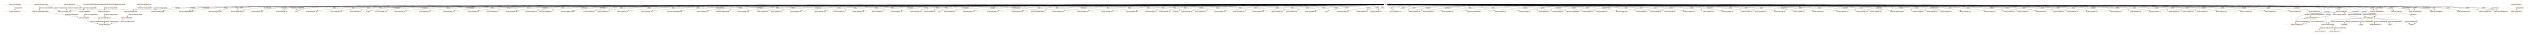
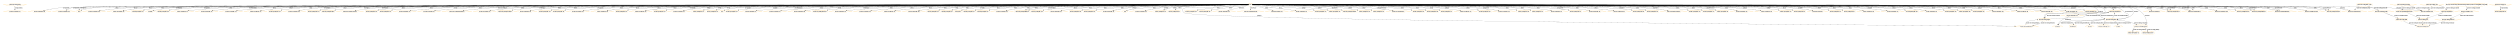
  digraph {
    fontname=Oswald
    rankdir=TB
    node [color=orange fontname=Oswald shape=cylinder]
    edge [fontname=Oswald]
    "spanish-wine-ontology:Rating" [shape=diamond]
    "30616de7:187d4ad1bd6:-7fe7" [shape=diamond]
    "spanish-wine-ontology:Winery"
    "spanish-wine-ontology:Wine"
    "spanish-wine-ontology:Region"
    "spanish-wine-ontology:GrapeType"
    "xsd:decimal" [shape=diamond]
    "30616de7:187d4ad1bd6:-7ff2"
    "xsd:gYear" [shape=diamond]
    "xsd:unsignedInt"
    "xsd:string" [shape=diamond]
    "spanish-wine-ontology:Country" [shape=diamond]
    "30616de7:187d4ad1bd6:-7ffc"
    "30616de7:187d4ad1bd6:-7ff7"
    "spanish-wine-ontology:Price" [shape=diamond]
    "30616de7:187d4ad1bd6:-7feb"
    "spanish-wine-ontology:Termanthia" [shape=diamond]
    "spanish-wine-ontology:Bodega_Numanthia"
    "spanish-wine-ontology:Toro_Red" [shape=diamond]
    "spanish-wine-ontology:Toro"
    "spanish-wine-ontology:Espana"
    NULL
    "spanish-wine-ontology:HighRating"
    "spanish-wine-ontology:Cava" [shape=diamond]
    "spanish-wine-ontology:LowPrice"
    "spanish-wine-ontology:HighPrice" [shape=diamond]
    "spanish-wine-ontology:Rose_Wine" [shape=diamond]
    "spanish-wine-ontology:Red_Wine"
    "spanish-wine-ontology:MediumPrice"
    "spanish-wine-ontology:MediumRating" [shape=diamond]
    "spanish-wine-ontology:White_Wine" [shape=diamond]
    "spanish-wine-ontology:LowRating"
    "30616de7:187d4ad1bd6:-7f89" [shape=diamond]
    "30616de7:187d4ad1bd6:-7fbb" [shape=diamond]
    "base:p"
    "30616de7:187d4ad1bd6:-7fd8" [shape=diamond]
    "30616de7:187d4ad1bd6:-7fd5" [shape=diamond]
    "30616de7:187d4ad1bd6:-7faf"
    "xsd:integer" [shape=diamond]
    "30616de7:187d4ad1bd6:-7f8d"
    "30616de7:187d4ad1bd6:-7fa7" [shape=diamond]
    "30616de7:187d4ad1bd6:-7ff6" [shape=diamond]
    "30616de7:187d4ad1bd6:-7fc2" [shape=diamond]
    "30616de7:187d4ad1bd6:-7fc5" [shape=diamond]
    "30616de7:187d4ad1bd6:-7fe8"
    "30616de7:187d4ad1bd6:-7fb0" [shape=diamond]
    "30616de7:187d4ad1bd6:-7f99"
    "spanish-wine-ontology:produces"
    "spanish-wine-ontology:fromCountry" [shape=diamond]
    "30616de7:187d4ad1bd6:-7fb3"
    "30616de7:187d4ad1bd6:-7fcd"
    "30616de7:187d4ad1bd6:-7fe5" [shape=diamond]
    "30616de7:187d4ad1bd6:-7ff3" [shape=diamond]
    "spanish-wine-ontology:hasNumReviews" [shape=diamond]
    "30616de7:187d4ad1bd6:-7f97" [shape=diamond]
    "spanish-wine-ontology:isGrapeType"
    "30616de7:187d4ad1bd6:-7fa0" [shape=diamond]
    "30616de7:187d4ad1bd6:-7f9d"
    "30616de7:187d4ad1bd6:-7fbf"
    "30616de7:187d4ad1bd6:-7fb8" [shape=diamond]
    "30616de7:187d4ad1bd6:-7fab" [shape=diamond]
    "30616de7:187d4ad1bd6:-7ff8"
    "30616de7:187d4ad1bd6:-7fa6" [shape=diamond]
    "30616de7:187d4ad1bd6:-7fa3"
    "30616de7:187d4ad1bd6:-7fc3" [shape=diamond]
    "30616de7:187d4ad1bd6:-7fcc"
    "30616de7:187d4ad1bd6:-7f9c"
    "base:v"
    "30616de7:187d4ad1bd6:-7fe6"
    "30616de7:187d4ad1bd6:-7ff1" [shape=diamond]
    "30616de7:187d4ad1bd6:-7fc1" [shape=diamond]
    "30616de7:187d4ad1bd6:-7f88" [shape=diamond]
    "spanish-wine-ontology:hasWineries"
    "30616de7:187d4ad1bd6:-7fc0" [shape=diamond]
    "30616de7:187d4ad1bd6:-7fa8" [shape=diamond]
    "30616de7:187d4ad1bd6:-7f91" [shape=diamond]
    "30616de7:187d4ad1bd6:-7fd4" [shape=diamond]
    "30616de7:187d4ad1bd6:-7fae"
    "30616de7:187d4ad1bd6:-7ffa"
    "swrlb:lessThan"
    "30616de7:187d4ad1bd6:-7fef"
    "30616de7:187d4ad1bd6:-7fb1"
    "30616de7:187d4ad1bd6:-7fcb" [shape=diamond]
    "30616de7:187d4ad1bd6:-7fb9"
    "30616de7:187d4ad1bd6:-7fd1" [shape=diamond]
    "30616de7:187d4ad1bd6:-7f98"
    "30616de7:187d4ad1bd6:-7f95"
    "30616de7:187d4ad1bd6:-7fb7" [shape=diamond]
    "rdf:nil" [shape=diamond]
    "30616de7:187d4ad1bd6:-7f9e" [shape=diamond]
    "30616de7:187d4ad1bd6:-7fac"
    "30616de7:187d4ad1bd6:-7fbc"
    "30616de7:187d4ad1bd6:-7fe4" [shape=diamond]
    "30616de7:187d4ad1bd6:-7fbe"
    "30616de7:187d4ad1bd6:-7ff0"
    "30616de7:187d4ad1bd6:-7fd2" [shape=diamond]
    "spanish-wine-ontology:producedBy" [shape=diamond]
    "30616de7:187d4ad1bd6:-7fb6" [shape=diamond]
    "30616de7:187d4ad1bd6:-7fc9" [shape=diamond]
    "30616de7:187d4ad1bd6:-7fa1"
    "30616de7:187d4ad1bd6:-7f87"
    "spanish-wine-ontology:hasRegions"
    "30616de7:187d4ad1bd6:-7fa9"
    "30616de7:187d4ad1bd6:-7fa4"
    "spanish-wine-ontology:hasPrice" [shape=diamond]
    "30616de7:187d4ad1bd6:-7f92"
    "30616de7:187d4ad1bd6:-7f8b"
    "30616de7:187d4ad1bd6:-7ff4"
    "30616de7:187d4ad1bd6:-7fc6" [shape=diamond]
    "30616de7:187d4ad1bd6:-7f8e"
    "30616de7:187d4ad1bd6:-7f9a" [shape=diamond]
    "30616de7:187d4ad1bd6:-7fd9"
    "30616de7:187d4ad1bd6:-7fee"
    "30616de7:187d4ad1bd6:-7f8f" [shape=diamond]
    "30616de7:187d4ad1bd6:-7fca"
    "30616de7:187d4ad1bd6:-7f8a" [shape=diamond]
    "30616de7:187d4ad1bd6:-7f8c" [shape=diamond]
    "30616de7:187d4ad1bd6:-7fd6"
    "30616de7:187d4ad1bd6:-7fe9"
    "spanish-wine-ontology:fromRegion" [shape=diamond]
    "30616de7:187d4ad1bd6:-7fa5"
    "30616de7:187d4ad1bd6:-7fc7"
    "30616de7:187d4ad1bd6:-7ffb"
    "30616de7:187d4ad1bd6:-7fd0" [shape=diamond]
    "30616de7:187d4ad1bd6:-7fb4" [shape=diamond]
    "30616de7:187d4ad1bd6:-7fce"
    "30616de7:187d4ad1bd6:-7fa2"
    "spanish-wine-ontology:Sparkling" [shape=diamond]
    "swrlb:greaterThanOrEqual" [shape=diamond]
    "30616de7:187d4ad1bd6:-7ff9"
    "30616de7:187d4ad1bd6:-7ff5"
    "30616de7:187d4ad1bd6:-7fbd" [shape=diamond]
    "30616de7:187d4ad1bd6:-7fea" [shape=diamond]
    n134 [label="30616de7:186d4ad1bd6:-7f90"]
    "30616de7:187d4ad1bd6:-7fc8" [shape=diamond]
    "30616de7:187d4ad1bd6:-7fba"
    "30616de7:187d4ad1bd6:-7f86"
    "30616de7:187d4ad1bd6:-7fb2"
    "30616de7:187d4ad1bd6:-7f96" [shape=diamond]
    "30616de7:187d4ad1bd6:-7fad" [shape=diamond]
    "30616de7:187d4ad1bd6:-7f93" [shape=diamond]
    "30616de7:187d4ad1bd6:-7f9b" [shape=diamond]
    "30616de7:187d4ad1bd6:-7fda"
    "spanish-wine-ontology:Matsu"
    "spanish-wine-ontology:A_Coroa" [shape=diamond]
    "http://www.semanticweb.org/alvarobarba/ontologies/2023/3/spanish-wine-ontology#200_Cestos_Godello"
    "spanish-wine-ontology:Valdeorras" [shape=diamond]
    "spanish-wine-ontology:Alta_Alella" [shape=diamond]
    "spanish-wine-ontology:Alella"
    "spanish-wine-ontology:Blanc_de_Neu"
    "spanish-wine-ontology:El_viejo" [shape=diamond]
    "spanish-wine-ontology:Rating" -> "30616de7:187d4ad1bd6:-7fe7" [label="owl:equivalentClass"]
    "spanish-wine-ontology:Winery" -> "spanish-wine-ontology:Wine" [label="spanish-wine-ontology:produces"]
    "spanish-wine-ontology:Winery" -> "spanish-wine-ontology:Region" [label="spanish-wine-ontology:fromRegion"]
    "spanish-wine-ontology:Wine" -> "spanish-wine-ontology:Winery" [label="spanish-wine-ontology:producedBy"]
    "spanish-wine-ontology:Wine" -> "spanish-wine-ontology:GrapeType" [label="spanish-wine-ontology:isGrapeType"]
    "spanish-wine-ontology:Wine" -> "xsd:decimal" [label="spanish-wine-ontology:hasPrice"]
    "spanish-wine-ontology:Wine" -> "30616de7:187d4ad1bd6:-7ff2" [label="spanish-wine-ontology:hasRating"]
    "spanish-wine-ontology:Wine" -> "xsd:gYear" [label="spanish-wine-ontology:harvestYear"]
    "spanish-wine-ontology:Wine" -> "xsd:unsignedInt" [label="spanish-wine-ontology:hasNumReviews"]
    "spanish-wine-ontology:Wine" -> "xsd:string" [label="spanish-wine-ontology:hasName"]
    "spanish-wine-ontology:Region" -> "spanish-wine-ontology:Winery" [label="spanish-wine-ontology:hasWineries"]
    "spanish-wine-ontology:Region" -> "spanish-wine-ontology:Country" [label="spanish-wine-ontology:fromCountry"]
    "spanish-wine-ontology:GrapeType" -> "30616de7:187d4ad1bd6:-7ffc" [label="spanish-wine-ontology:hasAcidity"]
    "spanish-wine-ontology:GrapeType" -> "30616de7:187d4ad1bd6:-7ff7" [label="spanish-wine-ontology:hasBody"]
    "spanish-wine-ontology:Country" -> "spanish-wine-ontology:Region" [label="spanish-wine-ontology:hasRegions"]
    "spanish-wine-ontology:Price" -> "30616de7:187d4ad1bd6:-7feb" [label="owl:equivalentClass"]
    "spanish-wine-ontology:Termanthia" -> "spanish-wine-ontology:Bodega_Numanthia" [label="spanish-wine-ontology:producedBy"]
    "spanish-wine-ontology:Termanthia" -> "spanish-wine-ontology:Toro_Red" [label="spanish-wine-ontology:isGrapeType"]
    "spanish-wine-ontology:Bodega_Numanthia" -> "spanish-wine-ontology:Toro" [label="spanish-wine-ontology:fromRegion"]
    "spanish-wine-ontology:Toro" -> "spanish-wine-ontology:Espana" [label="spanish-wine-ontology:fromCountry"]
    NULL -> "spanish-wine-ontology:Winery" [label="owl:onClass"]
    NULL -> "spanish-wine-ontology:Wine" [label="swrl:classPredicate"]
    NULL -> "spanish-wine-ontology:Wine" [label="owl:onClass"]
    NULL -> "spanish-wine-ontology:Region" [label="owl:onClass"]
    NULL -> "spanish-wine-ontology:GrapeType" [label="owl:onClass"]
-   NULL -> "xsd:decimal" [label="owl:onDatatype"]
+   "30616de7:187d4ad1bd6:-7fe4" -> "xsd:decimal" [label="owl:onDatatype"]
    NULL -> "spanish-wine-ontology:Country" [label="owl:onClass"]
    NULL -> "spanish-wine-ontology:Toro_Red" [label="owl:hasValue"]
    NULL -> "spanish-wine-ontology:HighRating" [label="swrl:classPredicate"]
    NULL -> "spanish-wine-ontology:HighRating" [label="rdf:first"]
    NULL -> "spanish-wine-ontology:Cava" [label="owl:hasValue"]
    NULL -> "spanish-wine-ontology:LowPrice" [label="rdf:first"]
    NULL -> "spanish-wine-ontology:LowPrice" [label="swrl:classPredicate"]
    NULL -> "spanish-wine-ontology:HighPrice" [label="swrl:classPredicate"]
    NULL -> "spanish-wine-ontology:HighPrice" [label="rdf:first"]
    NULL -> "spanish-wine-ontology:Rose_Wine" [label="rdf:first"]
    NULL -> "spanish-wine-ontology:Red_Wine" [label="rdf:first"]
    NULL -> "spanish-wine-ontology:MediumPrice" [label="rdf:first"]
    NULL -> "spanish-wine-ontology:MediumPrice" [label="swrl:classPredicate"]
    NULL -> "spanish-wine-ontology:MediumRating" [label="rdf:first"]
    NULL -> "spanish-wine-ontology:MediumRating" [label="swrl:classPredicate"]
    NULL -> "spanish-wine-ontology:White_Wine" [label="rdf:first"]
    NULL -> "spanish-wine-ontology:LowRating" [label="rdf:first"]
    NULL -> "spanish-wine-ontology:LowRating" [label="swrl:classPredicate"]
    NULL -> "30616de7:187d4ad1bd6:-7f89" [label="swrl:arguments"]
    NULL -> "30616de7:187d4ad1bd6:-7fbb" [label="swrl:arguments"]
    NULL -> "base:p" [label="swrl:argument2"]
    NULL -> "base:p" [label="rdf:first"]
    NULL -> "30616de7:187d4ad1bd6:-7fd8" [label="rdf:rest"]
    NULL -> "30616de7:187d4ad1bd6:-7fd5" [label="rdf:rest"]
    NULL -> "30616de7:187d4ad1bd6:-7faf" [label="rdf:rest"]
    NULL -> "xsd:integer" [label="owl:onDatatype"]
    NULL -> "30616de7:187d4ad1bd6:-7f8d" [label="swrl:arguments"]
    NULL -> "30616de7:187d4ad1bd6:-7fa7" [label="rdf:rest"]
    NULL -> "30616de7:187d4ad1bd6:-7ff6" [label="owl:withRestrictions"]
    NULL -> "30616de7:187d4ad1bd6:-7fc2" [label="rdf:first"]
    NULL -> "30616de7:187d4ad1bd6:-7fc5" [label="rdf:first"]
    NULL -> "30616de7:187d4ad1bd6:-7fe8" [label="rdf:rest"]
    NULL -> "30616de7:187d4ad1bd6:-7fb0" [label="swrl:arguments"]
    NULL -> "30616de7:187d4ad1bd6:-7f99" [label="rdf:rest"]
    NULL -> "spanish-wine-ontology:produces" [label="owl:onProperty"]
    NULL -> "spanish-wine-ontology:fromCountry" [label="owl:onProperty"]
    NULL -> "30616de7:187d4ad1bd6:-7fb3" [label="rdf:first"]
    NULL -> "30616de7:187d4ad1bd6:-7fcd" [label="rdf:first"]
    NULL -> "30616de7:187d4ad1bd6:-7fe5" [label="rdf:rest"]
    NULL -> "30616de7:187d4ad1bd6:-7ff3" [label="rdf:first"]
    NULL -> "spanish-wine-ontology:hasNumReviews" [label="swrl:propertyPredicate"]
    NULL -> "30616de7:187d4ad1bd6:-7f97" [label="rdf:first"]
    NULL -> "spanish-wine-ontology:isGrapeType" [label="owl:onProperty"]
    NULL -> "30616de7:187d4ad1bd6:-7fa0" [label="rdf:first"]
    NULL -> "30616de7:187d4ad1bd6:-7f9d" [label="rdf:first"]
    NULL -> "30616de7:187d4ad1bd6:-7fbf" [label="swrl:arguments"]
    NULL -> "30616de7:187d4ad1bd6:-7fb8" [label="rdf:first"]
    NULL -> "30616de7:187d4ad1bd6:-7fab" [label="rdf:first"]
    NULL -> "30616de7:187d4ad1bd6:-7ff8" [label="rdf:first"]
    NULL -> "30616de7:187d4ad1bd6:-7fa6" [label="rdf:first"]
    NULL -> "30616de7:187d4ad1bd6:-7fa3" [label="swrl:arguments"]
    NULL -> "30616de7:187d4ad1bd6:-7fc3" [label="swrl:body"]
    NULL -> "30616de7:187d4ad1bd6:-7fcc" [label="rdf:rest"]
    NULL -> "30616de7:187d4ad1bd6:-7f9c" [label="rdf:rest"]
    NULL -> "base:v" [label="swrl:argument1"]
    NULL -> "30616de7:187d4ad1bd6:-7fe6" [label="owl:unionOf"]
    NULL -> "30616de7:187d4ad1bd6:-7ff1" [label="owl:withRestrictions"]
    NULL -> "30616de7:187d4ad1bd6:-7fc1" [label="rdf:rest"]
    NULL -> "30616de7:187d4ad1bd6:-7f88" [label="rdf:rest"]
    NULL -> "spanish-wine-ontology:hasWineries" [label="owl:onProperty"]
    NULL -> "30616de7:187d4ad1bd6:-7fc0" [label="rdf:first"]
    NULL -> "30616de7:187d4ad1bd6:-7fa8" [label="rdf:first"]
    NULL -> "30616de7:187d4ad1bd6:-7f91" [label="rdf:rest"]
    NULL -> "30616de7:187d4ad1bd6:-7fd4" [label="rdf:rest"]
    NULL -> "30616de7:187d4ad1bd6:-7fae" [label="rdf:rest"]
    NULL -> "30616de7:187d4ad1bd6:-7ffa" [label="rdf:first"]
    NULL -> "swrlb:lessThan" [label="swrl:builtin"]
    NULL -> "30616de7:187d4ad1bd6:-7fef" [label="rdf:rest"]
    NULL -> "30616de7:187d4ad1bd6:-7fb1" [label="rdf:first"]
    NULL -> "30616de7:187d4ad1bd6:-7fcb" [label="rdf:first"]
    NULL -> "30616de7:187d4ad1bd6:-7fb9" [label="rdf:rest"]
    NULL -> "30616de7:187d4ad1bd6:-7fd1" [label="rdf:rest"]
    NULL -> "30616de7:187d4ad1bd6:-7f98" [label="rdf:rest"]
    NULL -> "30616de7:187d4ad1bd6:-7f95" [label="rdf:first"]
    NULL -> "30616de7:187d4ad1bd6:-7fb7" [label="swrl:head"]
    NULL -> "rdf:nil" [label="rdf:rest"]
    NULL -> "30616de7:187d4ad1bd6:-7f9e" [label="swrl:body"]
    NULL -> "30616de7:187d4ad1bd6:-7fac" [label="swrl:head"]
    NULL -> "30616de7:187d4ad1bd6:-7fbc" [label="rdf:first"]
    NULL -> "30616de7:187d4ad1bd6:-7fe4" [label="rdf:rest"]
    NULL -> "30616de7:187d4ad1bd6:-7fbe" [label="rdf:rest"]
    NULL -> "30616de7:187d4ad1bd6:-7ff0" [label="rdf:first"]
    NULL -> "30616de7:187d4ad1bd6:-7fd2" [label="owl:members"]
    NULL -> "spanish-wine-ontology:producedBy" [label="owl:onProperty"]
    NULL -> "30616de7:187d4ad1bd6:-7fb6" [label="rdf:first"]
    NULL -> "30616de7:187d4ad1bd6:-7fc9" [label="rdf:rest"]
    NULL -> "30616de7:187d4ad1bd6:-7fa1" [label="swrl:head"]
    NULL -> "30616de7:187d4ad1bd6:-7f87" [label="swrl:head"]
    NULL -> "spanish-wine-ontology:hasRegions" [label="owl:onProperty"]
    NULL -> "30616de7:187d4ad1bd6:-7fa9" [label="swrl:body"]
    NULL -> "30616de7:187d4ad1bd6:-7fa4" [label="rdf:first"]
    NULL -> "spanish-wine-ontology:hasPrice" [label="swrl:propertyPredicate"]
    NULL -> "30616de7:187d4ad1bd6:-7f92" [label="rdf:first"]
    NULL -> "30616de7:187d4ad1bd6:-7f8b" [label="rdf:rest"]
    NULL -> "30616de7:187d4ad1bd6:-7ff4" [label="rdf:rest"]
    NULL -> "30616de7:187d4ad1bd6:-7fc6" [label="swrl:head"]
    NULL -> "30616de7:187d4ad1bd6:-7f8e" [label="rdf:first"]
    NULL -> "30616de7:187d4ad1bd6:-7f9a" [label="swrl:arguments"]
    NULL -> "30616de7:187d4ad1bd6:-7fd9" [label="rdf:rest"]
    NULL -> "30616de7:187d4ad1bd6:-7fee" [label="rdf:first"]
    NULL -> "30616de7:187d4ad1bd6:-7f8f" [label="rdf:rest"]
    NULL -> "30616de7:187d4ad1bd6:-7fca" [label="swrl:arguments"]
    NULL -> "30616de7:187d4ad1bd6:-7f8a" [label="rdf:first"]
    NULL -> "30616de7:187d4ad1bd6:-7f8c" [label="rdf:rest"]
    NULL -> "30616de7:187d4ad1bd6:-7fd6" [label="owl:members"]
    NULL -> "30616de7:187d4ad1bd6:-7fe9" [label="rdf:rest"]
    NULL -> "spanish-wine-ontology:fromRegion" [label="owl:onProperty"]
    NULL -> "30616de7:187d4ad1bd6:-7fa5" [label="rdf:rest"]
    NULL -> "30616de7:187d4ad1bd6:-7fc7" [label="rdf:first"]
    NULL -> "30616de7:187d4ad1bd6:-7ffb" [label="owl:withRestrictions"]
    NULL -> "30616de7:187d4ad1bd6:-7fd0" [label="rdf:rest"]
    NULL -> "30616de7:187d4ad1bd6:-7fb4" [label="swrl:body"]
    NULL -> "30616de7:187d4ad1bd6:-7fce" [label="swrl:body"]
    NULL -> "30616de7:187d4ad1bd6:-7fa2" [label="rdf:rest"]
    NULL -> "spanish-wine-ontology:Sparkling" [label="owl:hasValue"]
    NULL -> "swrlb:greaterThanOrEqual" [label="swrl:builtin"]
    NULL -> "30616de7:187d4ad1bd6:-7ff9" [label="rdf:rest"]
    NULL -> "30616de7:187d4ad1bd6:-7ff5" [label="rdf:first"]
    NULL -> "30616de7:187d4ad1bd6:-7fbd" [label="rdf:rest"]
    NULL -> "30616de7:187d4ad1bd6:-7fea" [label="owl:unionOf"]
    NULL -> n134 [label="rdf:first"]
    NULL -> "30616de7:187d4ad1bd6:-7fc8" [label="rdf:rest"]
    NULL -> "30616de7:187d4ad1bd6:-7fba" [label="rdf:rest"]
    NULL -> "30616de7:187d4ad1bd6:-7f86" [label="rdf:first"]
    NULL -> "30616de7:187d4ad1bd6:-7fb2" [label="rdf:rest"]
    NULL -> "30616de7:187d4ad1bd6:-7f96" [label="swrl:head"]
    NULL -> "30616de7:187d4ad1bd6:-7fad" [label="rdf:first"]
    NULL -> "30616de7:187d4ad1bd6:-7f93" [label="swrl:body"]
    NULL -> "30616de7:187d4ad1bd6:-7f9b" [label="rdf:first"]
    NULL -> "30616de7:187d4ad1bd6:-7fda" [label="owl:members"]
    "spanish-wine-ontology:Matsu" -> "spanish-wine-ontology:Toro" [label="spanish-wine-ontology:fromRegion"]
    "spanish-wine-ontology:A_Coroa" -> "spanish-wine-ontology:Valdeorras" [label="spanish-wine-ontology:fromRegion"]
    "http://www.semanticweb.org/alvarobarba/ontologies/2023/3/spanish-wine-ontology#200_Cestos_Godello" -> "spanish-wine-ontology:A_Coroa" [label="spanish-wine-ontology:producedBy"]
    "spanish-wine-ontology:Valdeorras" -> "spanish-wine-ontology:Espana" [label="spanish-wine-ontology:fromCountry"]
    "spanish-wine-ontology:Alta_Alella" -> "spanish-wine-ontology:Alella" [label="spanish-wine-ontology:fromRegion"]
    "spanish-wine-ontology:Alella" -> "spanish-wine-ontology:Espana" [label="spanish-wine-ontology:fromCountry"]
    "spanish-wine-ontology:Blanc_de_Neu" -> "spanish-wine-ontology:Sparkling" [label="spanish-wine-ontology:isGrapeType"]
    "spanish-wine-ontology:Blanc_de_Neu" -> "spanish-wine-ontology:Alta_Alella" [label="spanish-wine-ontology:producedBy"]
    "spanish-wine-ontology:El_viejo" -> "spanish-wine-ontology:Toro_Red" [label="spanish-wine-ontology:isGrapeType"]
    "spanish-wine-ontology:El_viejo" -> "spanish-wine-ontology:Matsu" [label="spanish-wine-ontology:producedBy"]
  }
